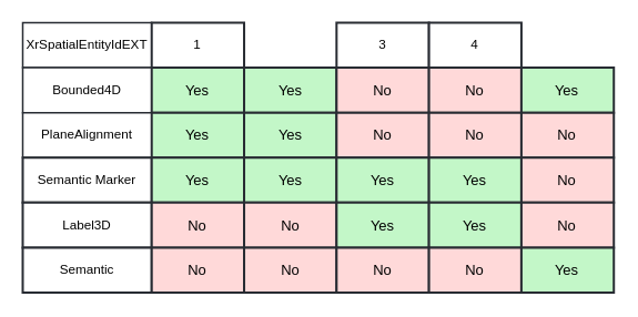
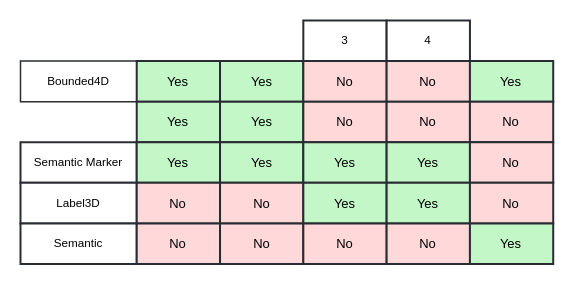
  <mxCell id="0" />
  <mxCell id="1" parent="0" />
  <mxCell id="2" value="" style="group;dropTarget=0;pointerEvents=0;html=1;" vertex="1" parent="1"><mxGeometry x="20" y="20" width="417" height="210" as="geometry" /></mxCell>
- <mxCell id="3" value="XrSpatialEntityIdEXT" style="shape=partialRectangle;html=1;whiteSpace=wrap;connectable=0;fillColor=#ffffff;strokeOpacity=100;verticalAlign=middle;spacing=3.8;strokeColor=#282c33;rounded=1;absoluteArcSize=1;arcSize=9;strokeWidth=1.5;fontSize=11.7;" vertex="1" parent="2"><mxGeometry width="116.227" height="40.584" as="geometry" /></mxCell>
- <mxCell id="4" value="1" style="shape=partialRectangle;html=1;whiteSpace=wrap;connectable=0;fillColor=#ffffff;strokeWidth=2;strokeOpacity=100;verticalAlign=middle;spacing=3.8;strokeColor=#282c33;rounded=1;absoluteArcSize=1;arcSize=9;fontSize=11.7;" vertex="1" parent="2"><mxGeometry x="116.227" width="83.3" height="40.584" as="geometry" /></mxCell>
  <mxCell id="5" value="3" style="shape=partialRectangle;html=1;whiteSpace=wrap;connectable=0;fillColor=#ffffff;strokeWidth=2;strokeOpacity=100;verticalAlign=middle;spacing=3.8;strokeColor=#282c33;rounded=1;absoluteArcSize=1;arcSize=9;fontSize=11.7;" vertex="1" parent="2"><mxGeometry x="282.827" width="83.3" height="40.584" as="geometry" /></mxCell>
  <mxCell id="6" value="4" style="shape=partialRectangle;html=1;whiteSpace=wrap;connectable=0;fillColor=#ffffff;strokeWidth=2;strokeOpacity=100;verticalAlign=middle;spacing=3.8;strokeColor=#282c33;rounded=1;absoluteArcSize=1;arcSize=9;fontSize=11.7;" vertex="1" parent="2"><mxGeometry x="366.127" width="83.3" height="40.584" as="geometry" /></mxCell>
  <mxCell id="7" value="Bounded4D" style="shape=partialRectangle;html=1;whiteSpace=wrap;connectable=0;fillColor=#ffffff;strokeOpacity=100;verticalAlign=middle;spacing=3.8;strokeColor=#282c33;rounded=1;absoluteArcSize=1;arcSize=9;strokeWidth=1.5;fontSize=11.7;" vertex="1" parent="2"><mxGeometry y="40.584" width="116.227" height="40.584" as="geometry" /></mxCell>
  <mxCell id="8" value="Yes" style="shape=partialRectangle;html=1;whiteSpace=wrap;connectable=0;fillColor=#c3f7c8;strokeWidth=2;strokeOpacity=100;fillOpacity=100;verticalAlign=middle;spacing=3.8;strokeColor=#282c33;rounded=1;absoluteArcSize=1;arcSize=9;fontSize=13;" vertex="1" parent="2"><mxGeometry x="116.227" y="40.584" width="83.3" height="40.584" as="geometry" /></mxCell>
  <mxCell id="9" value="Yes" style="shape=partialRectangle;html=1;whiteSpace=wrap;connectable=0;fillColor=#c3f7c8;strokeWidth=2;strokeOpacity=100;fillOpacity=100;verticalAlign=middle;spacing=3.8;strokeColor=#282c33;rounded=1;absoluteArcSize=1;arcSize=9;fontSize=13;" vertex="1" parent="2"><mxGeometry x="199.527" y="40.584" width="83.3" height="40.584" as="geometry" /></mxCell>
  <mxCell id="10" value="No" style="shape=partialRectangle;html=1;whiteSpace=wrap;connectable=0;fillColor=#ffd9d9;strokeWidth=2;strokeOpacity=100;fillOpacity=100;verticalAlign=middle;spacing=3.8;strokeColor=#282c33;rounded=1;absoluteArcSize=1;arcSize=9;fontSize=13;" vertex="1" parent="2"><mxGeometry x="282.827" y="40.584" width="83.3" height="40.584" as="geometry" /></mxCell>
  <mxCell id="11" value="No" style="shape=partialRectangle;html=1;whiteSpace=wrap;connectable=0;fillColor=#ffd9d9;strokeWidth=2;strokeOpacity=100;fillOpacity=100;verticalAlign=middle;spacing=3.8;strokeColor=#282c33;rounded=1;absoluteArcSize=1;arcSize=9;fontSize=13;" vertex="1" parent="2"><mxGeometry x="366.127" y="40.584" width="83.3" height="40.584" as="geometry" /></mxCell>
  <mxCell id="12" value="Yes" style="shape=partialRectangle;html=1;whiteSpace=wrap;connectable=0;fillColor=#c3f7c8;strokeWidth=2;strokeOpacity=100;fillOpacity=100;verticalAlign=middle;spacing=3.8;strokeColor=#282c33;rounded=1;absoluteArcSize=1;arcSize=9;fontSize=13;" vertex="1" parent="2"><mxGeometry x="449.427" y="40.584" width="83.3" height="40.584" as="geometry" /></mxCell>
- <mxCell id="13" value="PlaneAlignment" style="shape=partialRectangle;html=1;whiteSpace=wrap;connectable=0;fillColor=#ffffff;strokeOpacity=100;verticalAlign=middle;spacing=3.8;strokeColor=#282c33;rounded=1;absoluteArcSize=1;arcSize=9;strokeWidth=1.5;fontSize=11.7;" vertex="1" parent="2"><mxGeometry y="81.168" width="116.227" height="40.584" as="geometry" /></mxCell>
  <mxCell id="14" value="Yes" style="shape=partialRectangle;html=1;whiteSpace=wrap;connectable=0;fillColor=#c3f7c8;strokeWidth=2;strokeOpacity=100;fillOpacity=100;verticalAlign=middle;spacing=3.8;strokeColor=#282c33;rounded=1;absoluteArcSize=1;arcSize=9;fontSize=13;" vertex="1" parent="2"><mxGeometry x="116.227" y="81.168" width="83.3" height="40.584" as="geometry" /></mxCell>
  <mxCell id="15" value="Yes" style="shape=partialRectangle;html=1;whiteSpace=wrap;connectable=0;fillColor=#c3f7c8;strokeWidth=2;strokeOpacity=100;fillOpacity=100;verticalAlign=middle;spacing=3.8;strokeColor=#282c33;rounded=1;absoluteArcSize=1;arcSize=9;fontSize=13;" vertex="1" parent="2"><mxGeometry x="199.527" y="81.168" width="83.3" height="40.584" as="geometry" /></mxCell>
  <mxCell id="16" value="No" style="shape=partialRectangle;html=1;whiteSpace=wrap;connectable=0;fillColor=#ffd9d9;strokeWidth=2;strokeOpacity=100;fillOpacity=100;verticalAlign=middle;spacing=3.8;strokeColor=#282c33;rounded=1;absoluteArcSize=1;arcSize=9;fontSize=13;" vertex="1" parent="2"><mxGeometry x="282.827" y="81.168" width="83.3" height="40.584" as="geometry" /></mxCell>
  <mxCell id="17" value="No" style="shape=partialRectangle;html=1;whiteSpace=wrap;connectable=0;fillColor=#ffd9d9;strokeWidth=2;strokeOpacity=100;fillOpacity=100;verticalAlign=middle;spacing=3.8;strokeColor=#282c33;rounded=1;absoluteArcSize=1;arcSize=9;fontSize=13;" vertex="1" parent="2"><mxGeometry x="366.127" y="81.168" width="83.3" height="40.584" as="geometry" /></mxCell>
  <mxCell id="18" value="No" style="shape=partialRectangle;html=1;whiteSpace=wrap;connectable=0;fillColor=#ffd9d9;strokeWidth=2;strokeOpacity=100;fillOpacity=100;verticalAlign=middle;spacing=3.8;strokeColor=#282c33;rounded=1;absoluteArcSize=1;arcSize=9;fontSize=13;" vertex="1" parent="2"><mxGeometry x="449.427" y="81.168" width="83.3" height="40.584" as="geometry" /></mxCell>
  <mxCell id="19" value="Semantic Marker" style="shape=partialRectangle;html=1;whiteSpace=wrap;connectable=0;fillColor=#ffffff;strokeWidth=2;strokeOpacity=100;verticalAlign=middle;spacing=3.8;strokeColor=#282c33;rounded=1;absoluteArcSize=1;arcSize=9;fontSize=11.7;" vertex="1" parent="2"><mxGeometry y="121.752" width="116.227" height="40.584" as="geometry" /></mxCell>
  <mxCell id="20" value="Yes" style="shape=partialRectangle;html=1;whiteSpace=wrap;connectable=0;fillColor=#c3f7c8;strokeWidth=2;strokeOpacity=100;fillOpacity=100;verticalAlign=middle;spacing=3.8;strokeColor=#282c33;rounded=1;absoluteArcSize=1;arcSize=9;fontSize=13;" vertex="1" parent="2"><mxGeometry x="116.227" y="121.752" width="83.3" height="40.584" as="geometry" /></mxCell>
  <mxCell id="21" value="Yes" style="shape=partialRectangle;html=1;whiteSpace=wrap;connectable=0;fillColor=#c3f7c8;strokeWidth=2;strokeOpacity=100;fillOpacity=100;verticalAlign=middle;spacing=3.8;strokeColor=#282c33;rounded=1;absoluteArcSize=1;arcSize=9;fontSize=13;" vertex="1" parent="2"><mxGeometry x="199.527" y="121.752" width="83.3" height="40.584" as="geometry" /></mxCell>
  <mxCell id="22" value="Yes" style="shape=partialRectangle;html=1;whiteSpace=wrap;connectable=0;fillColor=#c3f7c8;strokeWidth=2;strokeOpacity=100;fillOpacity=100;verticalAlign=middle;spacing=3.8;strokeColor=#282c33;rounded=1;absoluteArcSize=1;arcSize=9;fontSize=13;" vertex="1" parent="2"><mxGeometry x="282.827" y="121.752" width="83.3" height="40.584" as="geometry" /></mxCell>
  <mxCell id="23" value="Yes" style="shape=partialRectangle;html=1;whiteSpace=wrap;connectable=0;fillColor=#c3f7c8;strokeWidth=2;strokeOpacity=100;fillOpacity=100;verticalAlign=middle;spacing=3.8;strokeColor=#282c33;rounded=1;absoluteArcSize=1;arcSize=9;fontSize=13;" vertex="1" parent="2"><mxGeometry x="366.127" y="121.752" width="83.3" height="40.584" as="geometry" /></mxCell>
  <mxCell id="24" value="No" style="shape=partialRectangle;html=1;whiteSpace=wrap;connectable=0;fillColor=#ffd9d9;strokeWidth=2;strokeOpacity=100;fillOpacity=100;verticalAlign=middle;spacing=3.8;strokeColor=#282c33;rounded=1;absoluteArcSize=1;arcSize=9;fontSize=13;" vertex="1" parent="2"><mxGeometry x="449.427" y="121.752" width="83.3" height="40.584" as="geometry" /></mxCell>
  <mxCell id="25" value=" Label3D" style="shape=partialRectangle;html=1;whiteSpace=wrap;connectable=0;fillColor=#ffffff;strokeWidth=2;strokeOpacity=100;verticalAlign=middle;spacing=3.8;strokeColor=#282c33;rounded=1;absoluteArcSize=1;arcSize=9;fontSize=11.7;" vertex="1" parent="2"><mxGeometry y="162.335" width="116.227" height="40.584" as="geometry" /></mxCell>
  <mxCell id="26" value="No" style="shape=partialRectangle;html=1;whiteSpace=wrap;connectable=0;fillColor=#ffd9d9;strokeWidth=2;strokeOpacity=100;fillOpacity=100;verticalAlign=middle;spacing=3.8;strokeColor=#282c33;rounded=1;absoluteArcSize=1;arcSize=9;fontSize=13;" vertex="1" parent="2"><mxGeometry x="116.227" y="162.335" width="83.3" height="40.584" as="geometry" /></mxCell>
  <mxCell id="27" value="No" style="shape=partialRectangle;html=1;whiteSpace=wrap;connectable=0;fillColor=#ffd9d9;strokeWidth=2;strokeOpacity=100;fillOpacity=100;verticalAlign=middle;spacing=3.8;strokeColor=#282c33;rounded=1;absoluteArcSize=1;arcSize=9;fontSize=13;" vertex="1" parent="2"><mxGeometry x="199.527" y="162.335" width="83.3" height="40.584" as="geometry" /></mxCell>
  <mxCell id="28" value="Yes" style="shape=partialRectangle;html=1;whiteSpace=wrap;connectable=0;fillColor=#c3f7c8;strokeWidth=2;strokeOpacity=100;fillOpacity=100;verticalAlign=middle;spacing=3.8;strokeColor=#282c33;rounded=1;absoluteArcSize=1;arcSize=9;fontSize=13;" vertex="1" parent="2"><mxGeometry x="282.827" y="162.335" width="83.3" height="40.584" as="geometry" /></mxCell>
  <mxCell id="29" value="Yes" style="shape=partialRectangle;html=1;whiteSpace=wrap;connectable=0;fillColor=#c3f7c8;strokeWidth=2;strokeOpacity=100;fillOpacity=100;verticalAlign=middle;spacing=3.8;strokeColor=#282c33;rounded=1;absoluteArcSize=1;arcSize=9;fontSize=13;" vertex="1" parent="2"><mxGeometry x="366.127" y="162.335" width="83.3" height="40.584" as="geometry" /></mxCell>
  <mxCell id="30" value="No" style="shape=partialRectangle;html=1;whiteSpace=wrap;connectable=0;fillColor=#ffd9d9;strokeWidth=2;strokeOpacity=100;fillOpacity=100;verticalAlign=middle;spacing=3.8;strokeColor=#282c33;rounded=1;absoluteArcSize=1;arcSize=9;fontSize=13;" vertex="1" parent="2"><mxGeometry x="449.427" y="162.335" width="83.3" height="40.584" as="geometry" /></mxCell>
  <mxCell id="31" value="Semantic" style="shape=partialRectangle;html=1;whiteSpace=wrap;connectable=0;fillColor=#ffffff;strokeWidth=2;strokeOpacity=100;verticalAlign=middle;spacing=3.8;strokeColor=#282c33;rounded=1;absoluteArcSize=1;arcSize=9;fontSize=11.7;" vertex="1" parent="2"><mxGeometry y="202.919" width="116.227" height="40.584" as="geometry" /></mxCell>
  <mxCell id="32" value="No" style="shape=partialRectangle;html=1;whiteSpace=wrap;connectable=0;fillColor=#ffd9d9;strokeWidth=2;strokeOpacity=100;fillOpacity=100;verticalAlign=middle;spacing=3.8;strokeColor=#282c33;rounded=1;absoluteArcSize=1;arcSize=9;fontSize=13;" vertex="1" parent="2"><mxGeometry x="116.227" y="202.919" width="83.3" height="40.584" as="geometry" /></mxCell>
  <mxCell id="33" value="No" style="shape=partialRectangle;html=1;whiteSpace=wrap;connectable=0;fillColor=#ffd9d9;strokeWidth=2;strokeOpacity=100;fillOpacity=100;verticalAlign=middle;spacing=3.8;strokeColor=#282c33;rounded=1;absoluteArcSize=1;arcSize=9;fontSize=13;" vertex="1" parent="2"><mxGeometry x="199.527" y="202.919" width="83.3" height="40.584" as="geometry" /></mxCell>
  <mxCell id="34" value="No" style="shape=partialRectangle;html=1;whiteSpace=wrap;connectable=0;fillColor=#ffd9d9;strokeWidth=2;strokeOpacity=100;fillOpacity=100;verticalAlign=middle;spacing=3.8;strokeColor=#282c33;rounded=1;absoluteArcSize=1;arcSize=9;fontSize=13;" vertex="1" parent="2"><mxGeometry x="282.827" y="202.919" width="83.3" height="40.584" as="geometry" /></mxCell>
  <mxCell id="35" value="No" style="shape=partialRectangle;html=1;whiteSpace=wrap;connectable=0;fillColor=#ffd9d9;strokeWidth=2;strokeOpacity=100;fillOpacity=100;verticalAlign=middle;spacing=3.8;strokeColor=#282c33;rounded=1;absoluteArcSize=1;arcSize=9;fontSize=13;" vertex="1" parent="2"><mxGeometry x="366.127" y="202.919" width="83.3" height="40.584" as="geometry" /></mxCell>
  <mxCell id="36" value="Yes" style="shape=partialRectangle;html=1;whiteSpace=wrap;connectable=0;fillColor=#c3f7c8;strokeWidth=2;strokeOpacity=100;fillOpacity=100;verticalAlign=middle;spacing=3.8;strokeColor=#282c33;rounded=1;absoluteArcSize=1;arcSize=9;fontSize=13;" vertex="1" parent="2"><mxGeometry x="449.427" y="202.919" width="83.3" height="40.584" as="geometry" /></mxCell>
